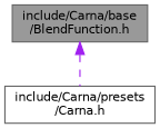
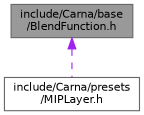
  digraph {
    node [fontname=Helvetica fontsize=10 shape=box style=filled]
    n1 [color=gray40 fillcolor=grey60 fontcolor=black height=0.2 label="include/Carna/base\l/BlendFunction.h" width=0.4]
-   n2 [color=grey40 fillcolor=white height=0.2 label="include/Carna/presets\l/Carna.h" width=0.4]
+   n2 [color=grey40 fillcolor=white height=0.2 label="include/Carna/presets\l/MIPLayer.h" width=0.4]
    n1 -> n2 [color=purple dir=back fontname=Helvetica fontsize=10 labelfontname=Helvetica labelfontsize=10 style=dashed]
  }
